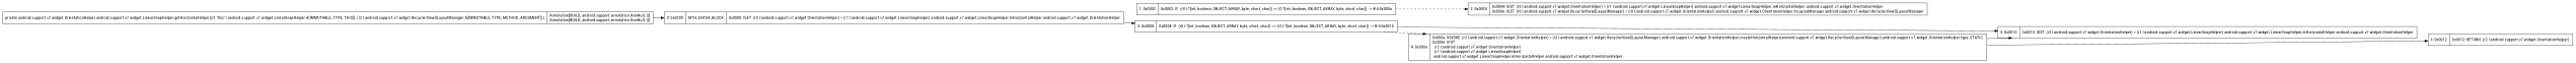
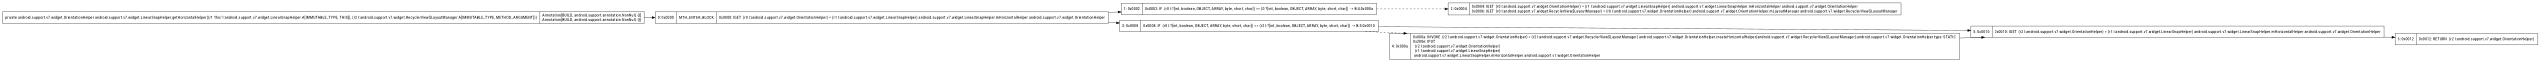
  digraph {
    fontname="Roboto Condensed"
    rankdir=LR
    node [fontname="Roboto Condensed" shape=record]
    edge [fontname="Roboto Condensed"]
    n1 [label="{0\:\ 0x0000|MTH_ENTER_BLOCK\l|0x0000: IGET  (r0 I:android.support.v7.widget.OrientationHelper) = (r1 I:android.support.v7.widget.LinearSnapHelper) android.support.v7.widget.LinearSnapHelper.mHorizontalHelper android.support.v7.widget.OrientationHelper \l}"]
    n2 [label="{1\:\ 0x0002|0x0002: IF  (r0 I:?[int, boolean, OBJECT, ARRAY, byte, short, char]) == (0 ?[int, boolean, OBJECT, ARRAY, byte, short, char])  \-\> B:4:0x000a \l}"]
    n3 [label="{3\:\ 0x0008|0x0008: IF  (r0 I:?[int, boolean, OBJECT, ARRAY, byte, short, char]) == (r2 I:?[int, boolean, OBJECT, ARRAY, byte, short, char])  \-\> B:5:0x0010 \l}"]
    n4 [label="{2\:\ 0x0004|0x0004: IGET  (r0 I:android.support.v7.widget.OrientationHelper) = (r1 I:android.support.v7.widget.LinearSnapHelper) android.support.v7.widget.LinearSnapHelper.mHorizontalHelper android.support.v7.widget.OrientationHelper \l0x0006: IGET  (r0 I:android.support.v7.widget.RecyclerView$LayoutManager) = (r0 I:android.support.v7.widget.OrientationHelper) android.support.v7.widget.OrientationHelper.mLayoutManager android.support.v7.widget.RecyclerView$LayoutManager \l}"]
    n5 [label="{4\:\ 0x000a|0x000a: INVOKE  (r2 I:android.support.v7.widget.OrientationHelper) = (r2 I:android.support.v7.widget.RecyclerView$LayoutManager) android.support.v7.widget.OrientationHelper.createHorizontalHelper(android.support.v7.widget.RecyclerView$LayoutManager):android.support.v7.widget.OrientationHelper type: STATIC \l0x200e: IPUT  \l  (r2 I:android.support.v7.widget.OrientationHelper)\l  (r1 I:android.support.v7.widget.LinearSnapHelper)\l android.support.v7.widget.LinearSnapHelper.mHorizontalHelper android.support.v7.widget.OrientationHelper \l}"]
    n6 [label="{5\:\ 0x0010|0x0010: IGET  (r2 I:android.support.v7.widget.OrientationHelper) = (r1 I:android.support.v7.widget.LinearSnapHelper) android.support.v7.widget.LinearSnapHelper.mHorizontalHelper android.support.v7.widget.OrientationHelper \l}"]
    n7 [label="{6\:\ 0x0012|0x0012: RETURN  (r2 I:android.support.v7.widget.OrientationHelper) \l}"]
    n8 [label="{private android.support.v7.widget.OrientationHelper android.support.v7.widget.LinearSnapHelper.getHorizontalHelper((r1 'this' I:android.support.v7.widget.LinearSnapHelper A[IMMUTABLE_TYPE, THIS]), (r2 I:android.support.v7.widget.RecyclerView$LayoutManager A[IMMUTABLE_TYPE, METHOD_ARGUMENT]))  | Annotation[BUILD, android.support.annotation.NonNull, \{\}]\lAnnotation[BUILD, android.support.annotation.NonNull, \{\}]\l}"]
+   n1 -> n2
    n1 -> n3
    n2 -> n4 [style=dashed]
    n3 -> n5 [style=dashed]
    n3 -> n6
    n5 -> n6
-   n5 -> n7
+   n6 -> n7
    n8 -> n1
  }
